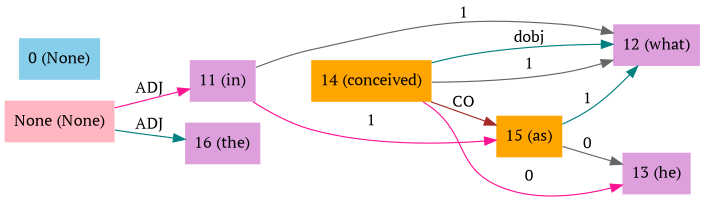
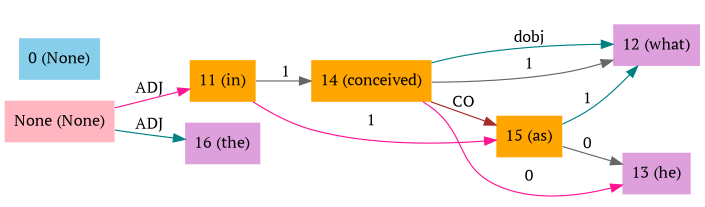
  digraph {
    fontname="PT Serif"
    rankdir=LR
    node [color=darkorange fillcolor=orange fontname="PT Serif" shape=plaintext style=filled]
    edge [color=deeppink dir=forward fontname="PT Serif"]
    n1 [fillcolor=lightpink label="None (None)"]
-   n2 [fillcolor=plum label="11 (in)"]
+   n2 [label="11 (in)"]
    n3 [color=brown fillcolor=plum label="16 (the)"]
    n4 [label="14 (conceived)"]
    n5 [label="15 (as)"]
    n6 [color=brown fillcolor=plum label="12 (what)"]
    n7 [color=blue fillcolor=plum label="13 (he)"]
    n8 [color=purple fillcolor=skyblue label="0 (None)"]
    n1 -> n2 [label=ADJ]
    n1 -> n3 [color=teal label=ADJ]
-   n2 -> n6 [color=gray40 label=1]
+   n2 -> n4 [color=gray40 label=1]
    n2 -> n5 [label=1]
    n4 -> n5 [color=brown label=CO]
    n4 -> n6 [color=teal label=dobj]
    n4 -> n6 [color=gray40 label=1]
    n4 -> n7 [label=0]
    n5 -> n6 [color=teal label=1]
    n5 -> n7 [color=gray40 label=0]
  }
